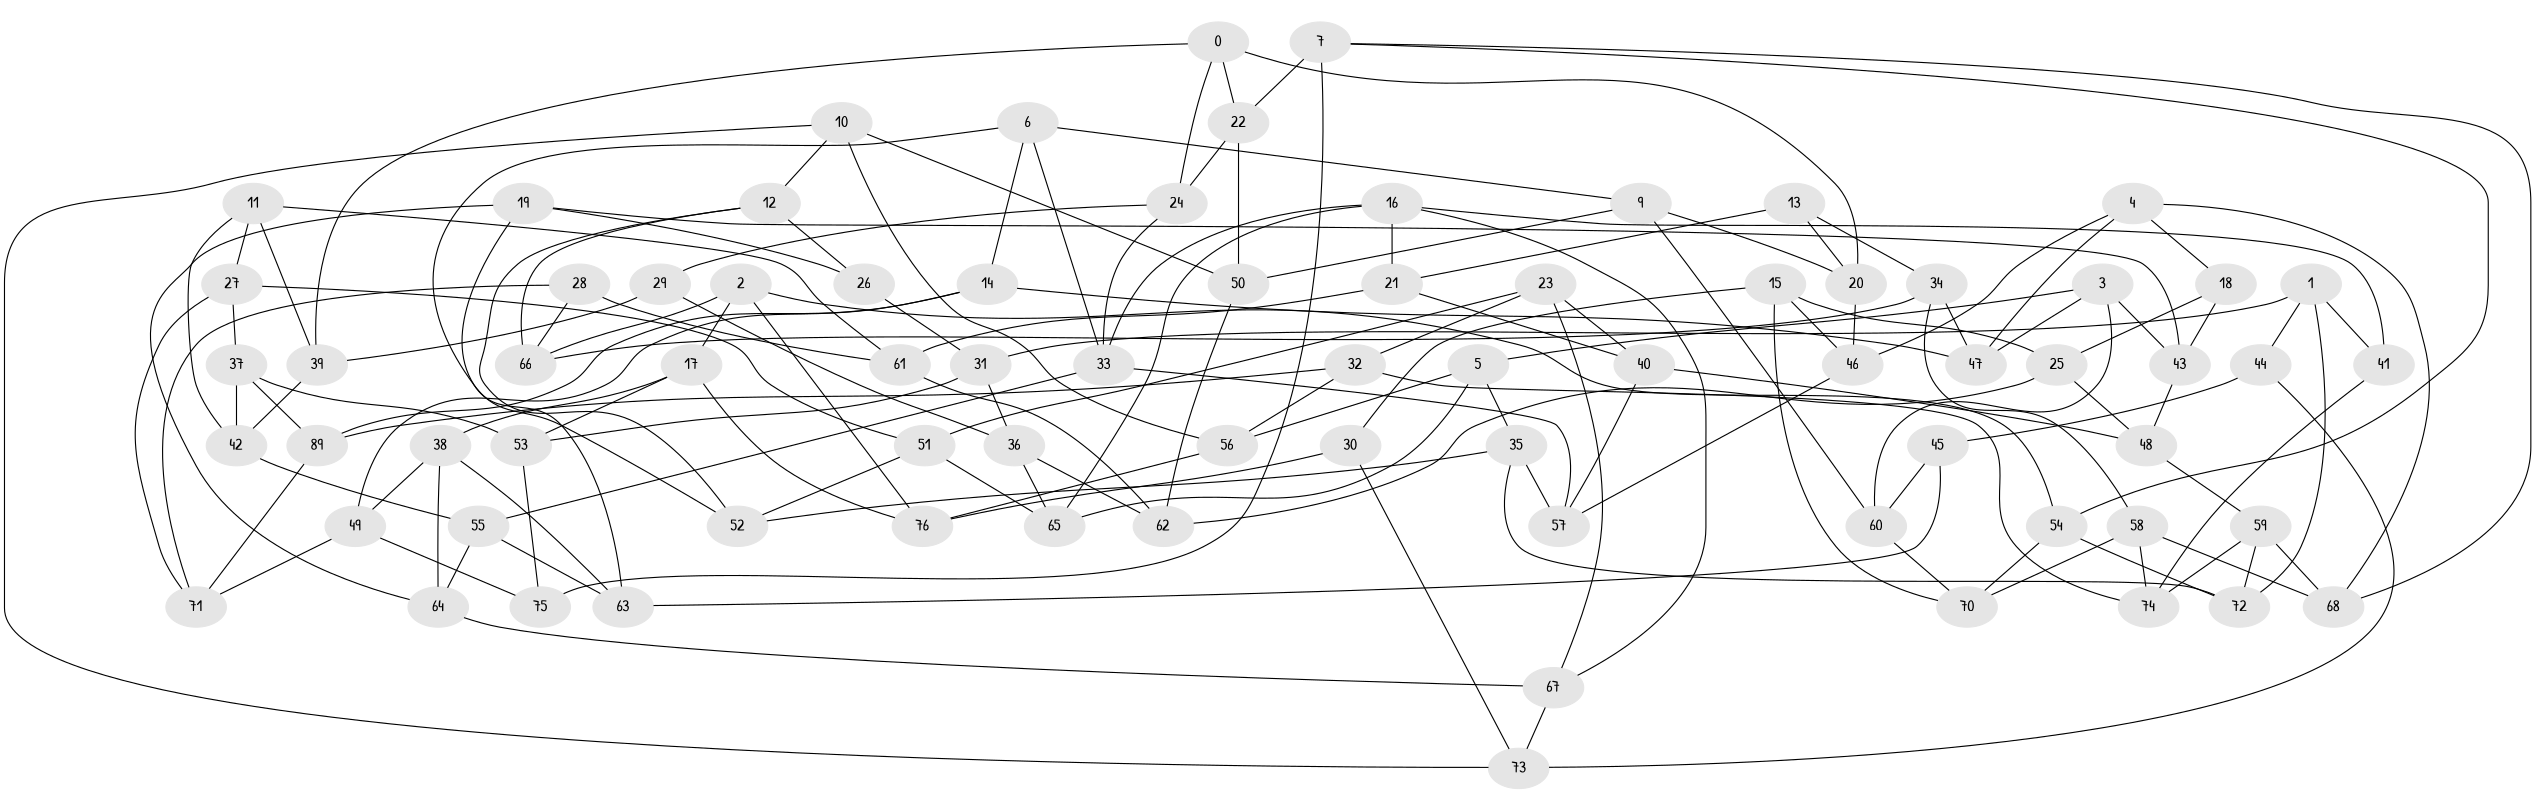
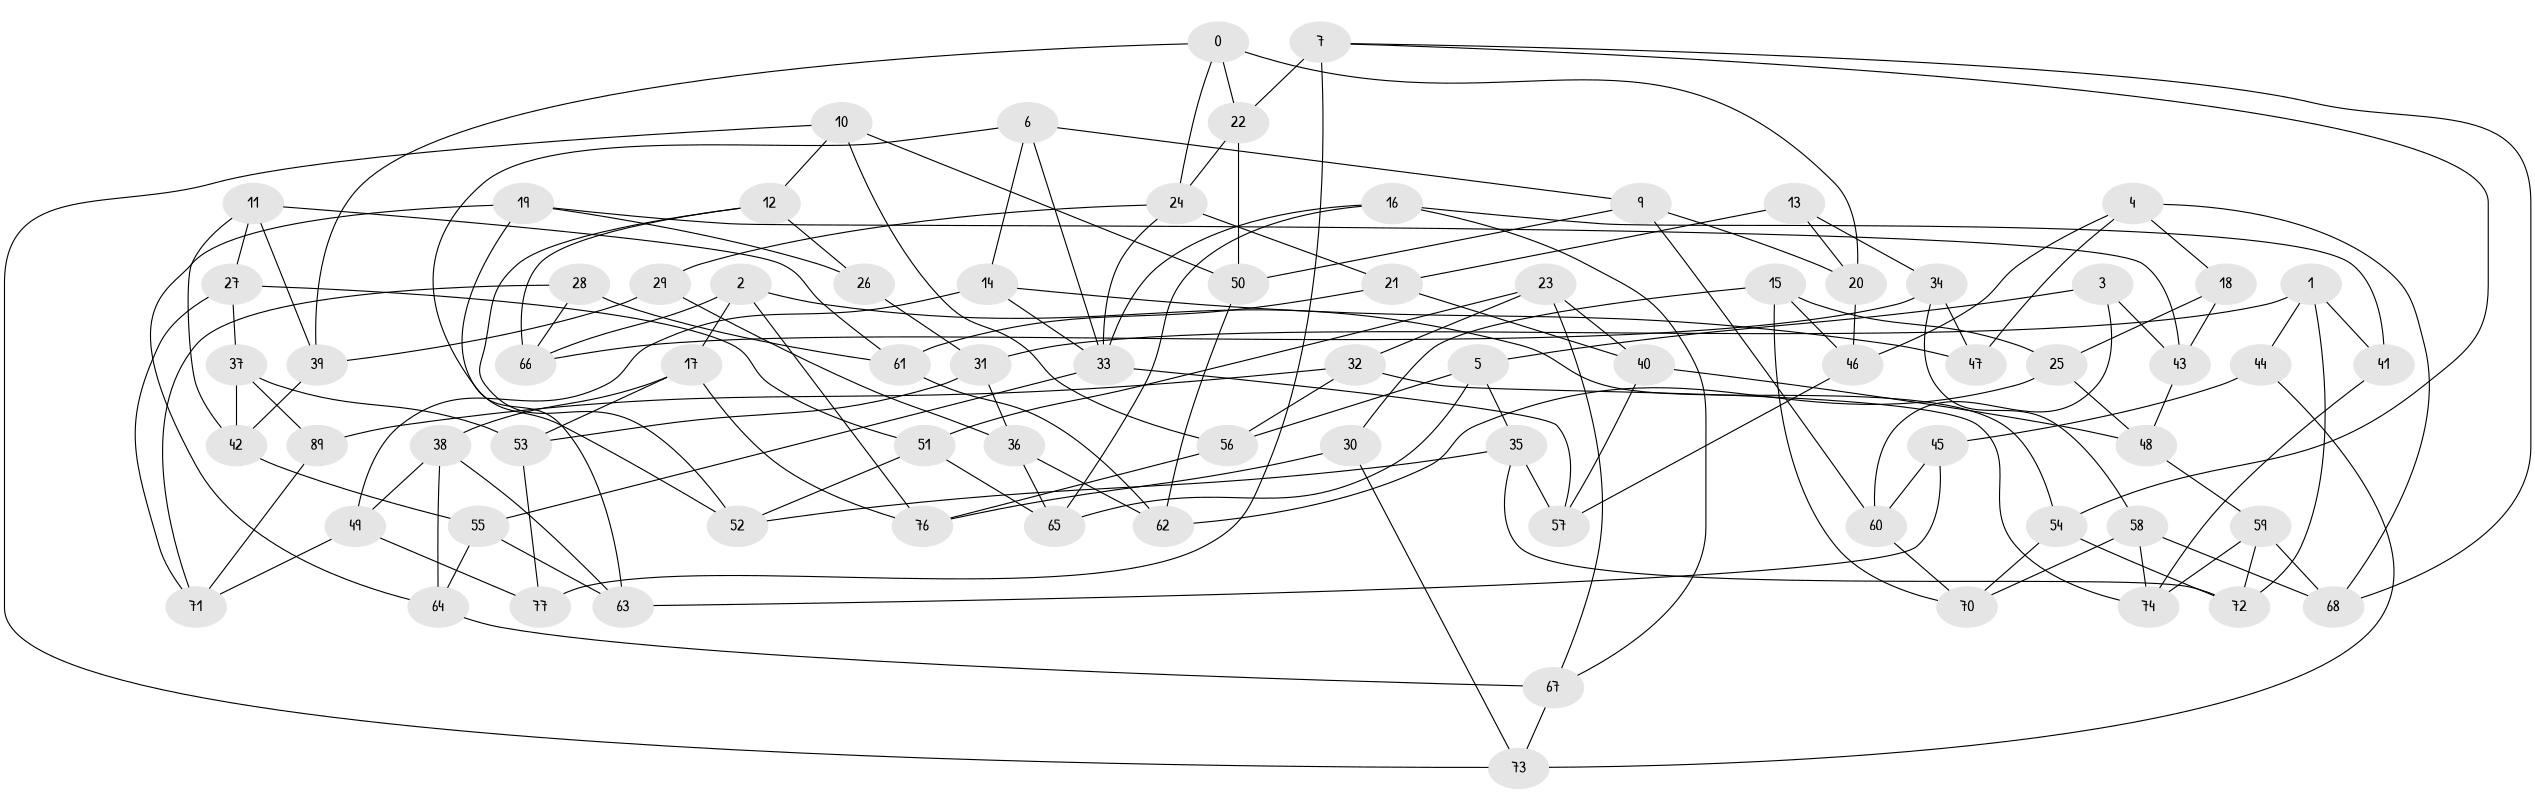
  graph {
    fontname="Patrick Hand"
    node [color=gray90 fontname="Patrick Hand" style=filled]
    edge [fontname="Patrick Hand"]
    1
    31
    41
    44
    72
    53
    36
    74
    73
    45
    2
    17
    54
    66
    76
    38
    70
    3
    5
    43
    47
    60
    35
    56
    65
    48
    4
    18
    46
    68
    25
    57
    52
    6
    9
    14
    33
    20
    50
    49
    n41 [label=89]
    29
    39
    7
    22
-   75
+   75 [label=77]
    24
    n48 [label=0]
    42
    62
    10
    12
    26
    11
    27
    61
    51
    37
    71
    55
    13
    21
    34
    40
    58
    15
    30
    16
    67
    63
    64
    19
    23
    32
    59
    28
    1 -- 31
    1 -- 41
    1 -- 44
    1 -- 72
    31 -- 53
    31 -- 36
    41 -- 74
    44 -- 73
    44 -- 45
    53 -- 75
    36 -- 65
    36 -- 62
    45 -- 60
    45 -- 63
    2 -- 17
    2 -- 54
    2 -- 66
    2 -- 76
    17 -- 53
    17 -- 76
    17 -- 38
    54 -- 72
    54 -- 70
    38 -- 49
    38 -- 63
    38 -- 64
    3 -- 5
    3 -- 43
-   3 -- 47
    3 -- 60
    5 -- 35
    5 -- 56
    5 -- 65
    43 -- 48
    60 -- 70
    35 -- 72
    35 -- 57
    35 -- 52
    56 -- 76
    48 -- 59
    4 -- 47
    4 -- 18
    4 -- 46
    4 -- 68
    18 -- 43
    18 -- 25
    46 -- 57
    25 -- 48
    25 -- 62
    6 -- 52
    6 -- 9
    6 -- 14
    6 -- 33
    9 -- 60
    9 -- 20
    9 -- 50
    14 -- 47
    14 -- 49
-   14 -- n41
+   14 -- 33
    33 -- 57
    33 -- 55
    20 -- 46
    50 -- 62
    49 -- 75
    49 -- 71
    n41 -- 71
    29 -- 36
    29 -- 39
    39 -- 42
    7 -- 54
    7 -- 68
    7 -- 22
    7 -- 75
    22 -- 50
    22 -- 24
    24 -- 33
    24 -- 29
    n48 -- 20
    n48 -- 39
    n48 -- 22
    n48 -- 24
    42 -- 55
    10 -- 73
    10 -- 56
    10 -- 50
    10 -- 12
    12 -- 66
    12 -- 52
    12 -- 26
    26 -- 31
    11 -- 39
    11 -- 42
    11 -- 27
    11 -- 61
    27 -- 51
    27 -- 37
    27 -- 71
    61 -- 62
    51 -- 65
    51 -- 52
    37 -- 53
    37 -- n41
    37 -- 42
    55 -- 63
    55 -- 64
    13 -- 20
    13 -- 21
    13 -- 34
    21 -- 61
    21 -- 40
    34 -- 66
    34 -- 47
    34 -- 58
    40 -- 48
    40 -- 57
    58 -- 74
    58 -- 70
    58 -- 68
    15 -- 70
    15 -- 46
    15 -- 25
    15 -- 30
    30 -- 73
    30 -- 76
    16 -- 41
    16 -- 65
    16 -- 33
-   16 -- 21
+   24 -- 21
    16 -- 67
    67 -- 73
    64 -- 67
    19 -- 43
    19 -- 26
    19 -- 63
    19 -- 64
    23 -- 51
    23 -- 40
    23 -- 67
    23 -- 32
    32 -- 74
    32 -- 56
    32 -- n41
    59 -- 72
    59 -- 74
    59 -- 68
    28 -- 66
    28 -- 61
    28 -- 71
  }
